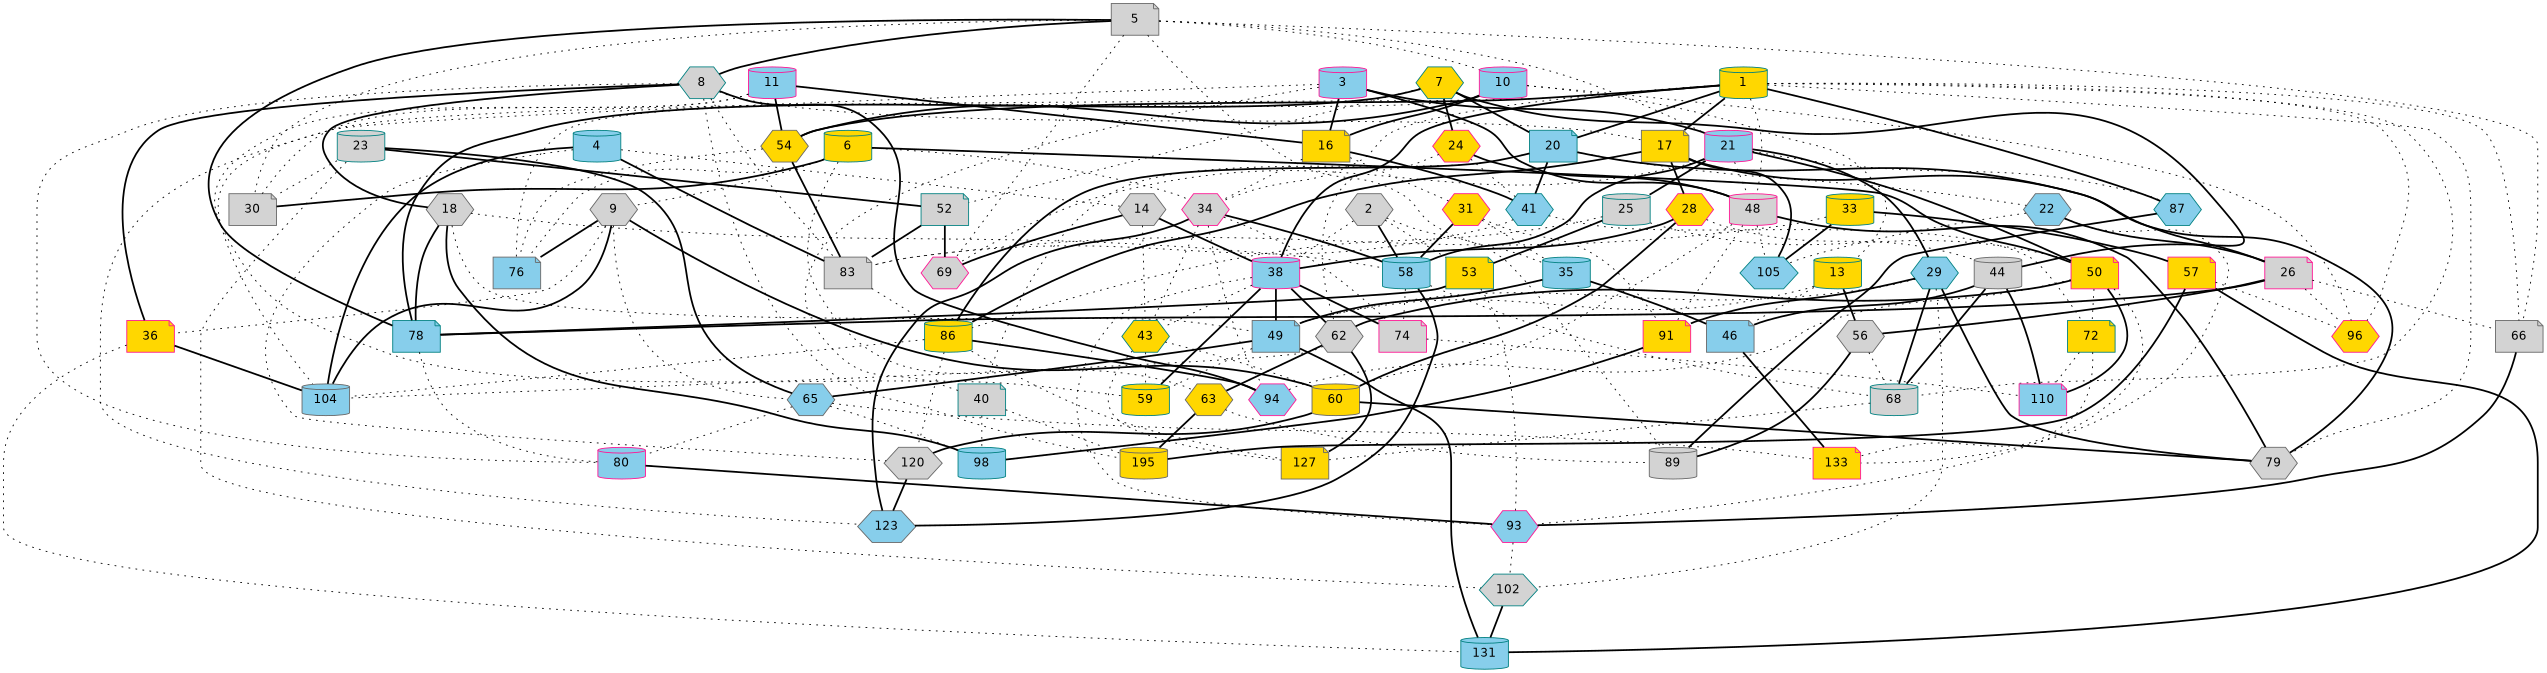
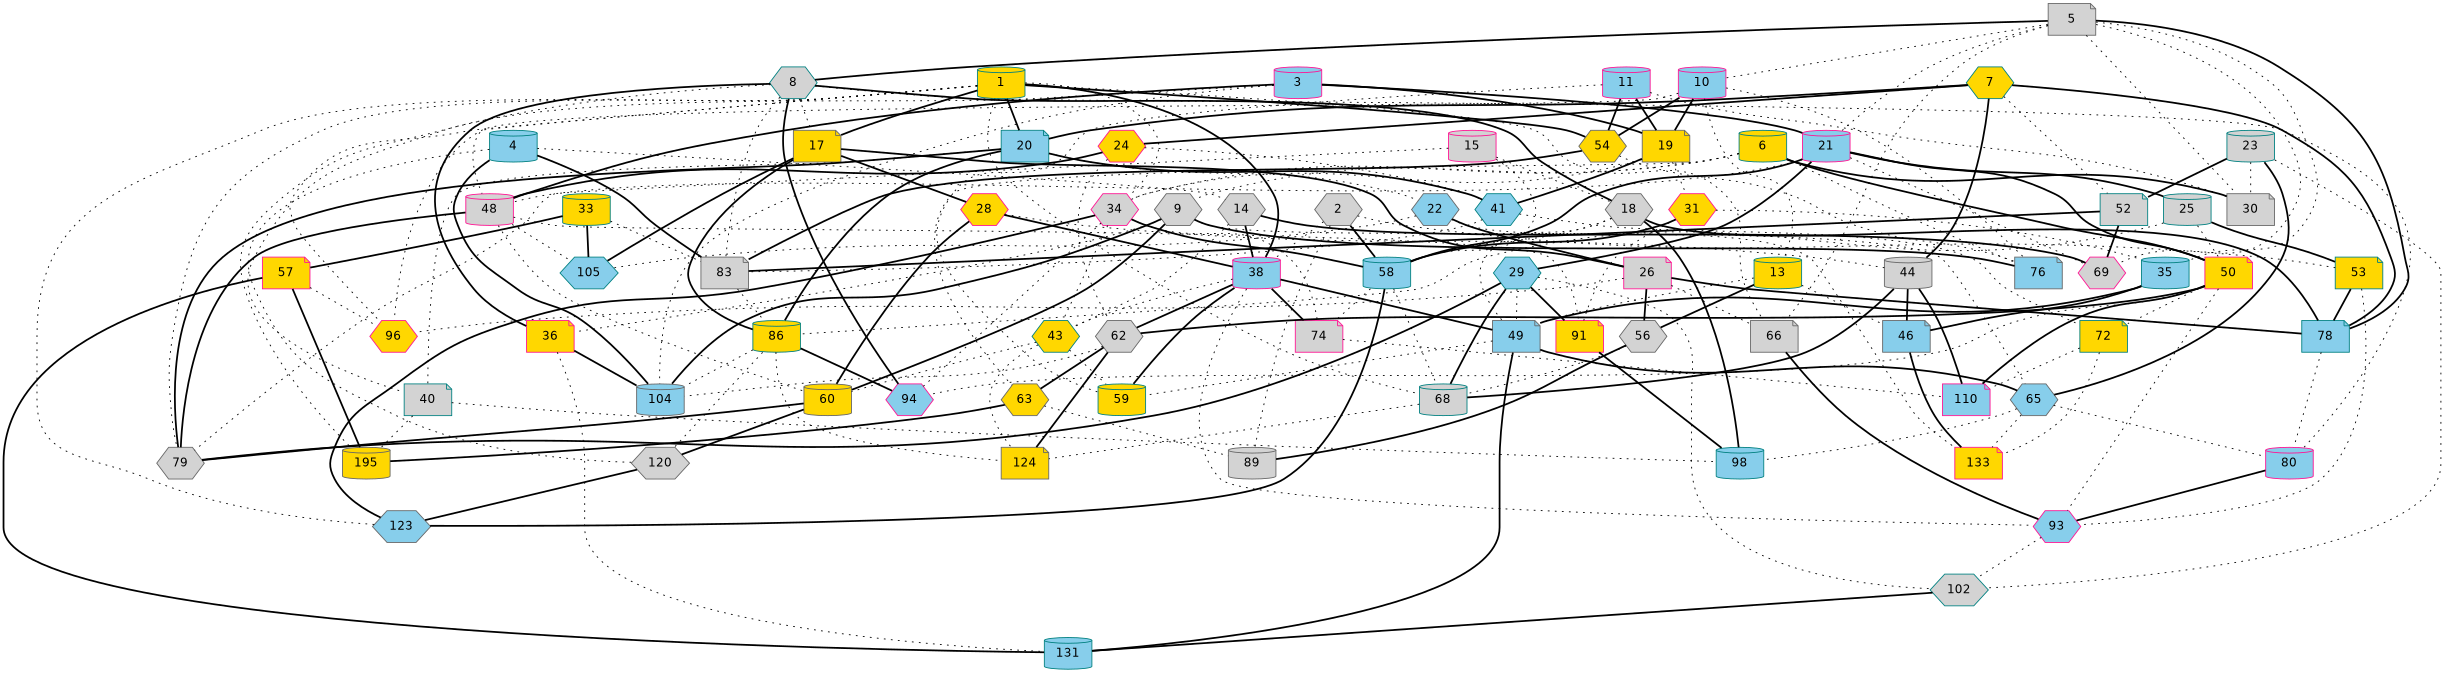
  graph {
    fontname="DejaVu Sans"
    node [color=teal fillcolor=skyblue fontname="DejaVu Sans" shape=hexagon style=filled]
    edge [fontname="DejaVu Sans" style=dotted]
    1 [fillcolor=gold shape=cylinder super="+39+19"]
    17 [color=gray40 fillcolor=gold shape=note super="+81"]
    20 [shape=note super="+42"]
    34 [color=deeppink fillcolor=lightgrey super="+113"]
    38 [color=deeppink shape=cylinder super="+95+111+70"]
    48 [color=deeppink fillcolor=lightgrey shape=cylinder super="+112+100"]
    54 [color=gray40 fillcolor=gold super="+75"]
    66 [color=gray40 fillcolor=lightgrey shape=note]
    68 [fillcolor=lightgrey shape=cylinder super="+92"]
    79 [color=gray40 fillcolor=lightgrey super="+121"]
-   87
    96 [color=deeppink fillcolor=gold]
    123 [color=gray40]
    26 [color=deeppink fillcolor=lightgrey shape=note super="+118"]
    28 [color=deeppink fillcolor=gold]
    86 [fillcolor=gold shape=cylinder super="+130+124"]
    105
    40 [fillcolor=lightgrey shape=note]
    41 [super="+107"]
    22 [color=gray40]
    58 [shape=cylinder super="+61+90"]
    94 [color=deeppink]
    43 [fillcolor=gold super="+73"]
    74 [color=deeppink fillcolor=lightgrey shape=note]
    59 [fillcolor=gold shape=cylinder]
    49 [color=gray40 shape=note super="+114+134"]
    62 [color=gray40 fillcolor=lightgrey super="+108"]
    93 [color=deeppink super="+128"]
    60 [color=gray40 fillcolor=gold shape=cylinder super="+99"]
    91 [color=deeppink fillcolor=gold shape=note]
    83 [color=gray40 fillcolor=lightgrey shape=note super="+101"]
    76 [color=gray40 shape=note]
-   127 [color=gray40 fillcolor=gold shape=note]
+   127 [color=gray40 fillcolor=gold shape=note label=124]
    89 [color=gray40 fillcolor=lightgrey shape=cylinder]
    2 [color=gray40 fillcolor=lightgrey]
    53 [fillcolor=gold shape=note]
    78 [shape=note super="+85"]
    3 [color=deeppink shape=cylinder super="+77"]
-   16 [color=gray40 fillcolor=gold shape=note super="+116"]
+   16 [color=gray40 fillcolor=gold shape=note super="+116" label=19]
    21 [color=deeppink shape=cylinder super="+51"]
    104 [color=gray40 shape=cylinder super="+109"]
    31 [color=deeppink fillcolor=gold]
    69 [color=deeppink fillcolor=lightgrey]
    50 [color=deeppink fillcolor=gold shape=note super="+129+64"]
    25 [fillcolor=lightgrey shape=cylinder]
    29 [super="+122"]
    n47 [color=gray40 fillcolor=gold label=195 shape=cylinder]
    98 [shape=cylinder]
    4 [shape=cylinder]
    14 [color=gray40 fillcolor=lightgrey]
    120 [color=gray40 fillcolor=lightgrey]
    5 [color=gray40 fillcolor=lightgrey shape=note super="+27"]
    8 [fillcolor=lightgrey super="+67+71"]
    10 [color=deeppink shape=cylinder super="+12"]
    30 [color=gray40 fillcolor=lightgrey shape=note]
    35 [shape=cylinder]
    18 [color=gray40 fillcolor=lightgrey super="+97"]
    36 [color=deeppink fillcolor=gold shape=note]
    80 [color=deeppink shape=cylinder]
    13 [fillcolor=gold shape=cylinder]
    46 [color=gray40 shape=note]
    6 [fillcolor=gold shape=cylinder super="+125"]
    9 [color=gray40 fillcolor=lightgrey super="+47"]
    63 [color=gray40 fillcolor=gold]
    65 [color=gray40 super="+103"]
    72 [fillcolor=gold shape=note]
    110 [color=deeppink shape=note]
    7 [fillcolor=gold super="+32"]
    24 [color=deeppink fillcolor=gold]
    44 [color=gray40 fillcolor=lightgrey shape=cylinder super="+82"]
    52 [fillcolor=lightgrey shape=note]
    131 [shape=cylinder]
    133 [color=deeppink fillcolor=gold shape=note]
    56 [color=gray40 fillcolor=lightgrey]
    11 [color=deeppink shape=cylinder]
+   15 [color=deeppink fillcolor=lightgrey shape=cylinder]
    102 [fillcolor=lightgrey]
    23 [fillcolor=lightgrey shape=cylinder]
    33 [fillcolor=gold shape=cylinder]
    57 [color=deeppink fillcolor=gold shape=note]
    1 -- 17 [style=bold]
    1 -- 20 [style=bold]
    1 -- 34
    1 -- 38 [style=bold]
    1 -- 48
    1 -- 54 [style=bold weight=2]
    1 -- 66
    1 -- 68
    1 -- 79
-   1 -- 87 [style=bold weight=2]
    1 -- 96
    1 -- 123
    17 -- 26 [style=bold]
    17 -- 28 [style=bold]
    17 -- 86 [style=bold]
    17 -- 105 [style=bold]
    20 -- 79 [style=bold]
    20 -- 86 [style=bold]
    20 -- 40
    20 -- 41 [style=bold weight=2]
    20 -- 22
    34 -- 123 [style=bold]
    34 -- 58 [style=bold]
    34 -- 94
    34 -- 43
    34 -- 74
    38 -- 43
    38 -- 74 [style=bold]
    38 -- 59 [style=bold]
    38 -- 49 [style=bold]
    38 -- 62 [style=bold]
    38 -- 93
    48 -- 79 [style=bold]
    48 -- 105
    48 -- 60
    48 -- 91
    54 -- 83 [style=bold]
    54 -- 76
    66 -- 93 [style=bold]
    68 -- 127
-   87 -- 89 [style=bold]
    26 -- 66
    26 -- 96
    26 -- 78 [style=bold]
    26 -- 56 [style=bold]
    28 -- 38 [style=bold]
    28 -- 60 [style=bold]
    28 -- 44
    86 -- 94 [style=bold]
    86 -- 127
    86 -- 104
    86 -- 120
    40 -- n47
    40 -- 98
    41 -- 83
    41 -- 72
    22 -- 26 [style=bold]
    22 -- 105
    22 -- 133
    58 -- 68
    58 -- 123 [style=bold]
    58 -- 74
    43 -- 59
    43 -- 60
    43 -- 127
    74 -- 110
    49 -- 59
    49 -- 65 [style=bold]
    49 -- 131 [style=bold]
    62 -- 127 [style=bold]
    62 -- 104
    62 -- 63 [style=bold]
    93 -- 102
    60 -- 79 [style=bold]
    60 -- 120 [style=bold]
    91 -- 98 [style=bold]
    83 -- 86
    2 -- 38
    2 -- 58 [style=bold]
    2 -- 89
    2 -- 53
    53 -- 93
    53 -- 78 [style=bold]
    78 -- 80
    3 -- 48 [style=bold]
    3 -- 40
    3 -- 16 [style=bold]
    3 -- 21 [style=bold weight=2]
    3 -- 104
    16 -- 34
    16 -- 41 [style=bold]
    16 -- 31
    21 -- 48
-   21 -- 87
    21 -- 58 [style=bold]
    21 -- 69
    21 -- 50 [style=bold]
    21 -- 25 [style=bold]
    21 -- 29 [style=bold]
    31 -- 58 [style=bold]
    31 -- 91
    31 -- 35
    50 -- 94
    50 -- 62 [style=bold]
    50 -- 93
    50 -- 72
    50 -- 110 [style=bold]
    25 -- 86
    25 -- 53 [style=bold]
    25 -- 50
    29 -- 68 [style=bold]
    29 -- 79 [style=bold]
    29 -- 49
    29 -- 91 [style=bold]
    29 -- 102
    4 -- 83 [style=bold]
    4 -- 104 [style=bold]
    4 -- 14
    4 -- 120
    14 -- 38 [style=bold]
    14 -- 43
    14 -- 69 [style=bold]
    120 -- 123 [style=bold]
    5 -- 66
    5 -- 78 [style=bold]
    5 -- 21
    5 -- 69
    5 -- 8 [style=bold]
    5 -- 10
    5 -- 30
    5 -- 35
    8 -- 17
    8 -- 94 [style=bold]
    8 -- 83
    8 -- n47
    8 -- 18 [style=bold]
    8 -- 36 [style=bold]
    8 -- 80
    10 -- 54 [style=bold]
    10 -- 96
    10 -- 76
    10 -- 16 [style=bold]
    10 -- 13
    35 -- 49 [style=bold]
    35 -- 46 [style=bold]
    18 -- 58
    18 -- 49
    18 -- 78 [style=bold]
    18 -- 98 [style=bold]
    36 -- 104 [style=bold]
    36 -- 131
    80 -- 93 [style=bold]
    13 -- 49
    13 -- 46
    13 -- 56 [style=bold]
    46 -- 133 [style=bold]
    6 -- 34
    6 -- 76
    6 -- 50 [style=bold]
    6 -- 30 [style=bold]
    6 -- 9
    6 -- 63
    9 -- 60 [style=bold]
    9 -- 76 [style=bold]
    9 -- 104 [style=bold]
    9 -- 36
    9 -- 65
    63 -- 89
    63 -- n47 [style=bold]
    65 -- 98
    65 -- 80
    65 -- 133
    72 -- 110
    72 -- 133
    7 -- 20 [style=bold]
    7 -- 78 [style=bold]
    7 -- 24 [style=bold]
    7 -- 44 [style=bold weight=2]
    7 -- 52
    24 -- 48 [style=bold]
    24 -- 41
    24 -- 62
    44 -- 68 [style=bold]
    44 -- 46 [style=bold]
    44 -- 110 [style=bold]
    52 -- 83 [style=bold]
    52 -- 69 [style=bold]
    56 -- 68
    56 -- 89 [style=bold]
    11 -- 54 [style=bold]
    11 -- 59
    11 -- 16 [style=bold]
    11 -- 30
+   15 -- 79
+   15 -- 58 [weight=2]
+   15 -- 18
    102 -- 131 [style=bold]
    23 -- 30
    23 -- 65 [style=bold]
    23 -- 52 [style=bold]
    23 -- 102
    33 -- 105 [style=bold]
    33 -- 83 [weight=2]
    33 -- 57 [style=bold]
    57 -- 96
    57 -- n47 [style=bold]
    57 -- 131 [style=bold]
  }
